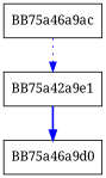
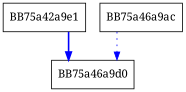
  digraph {
    fontname="Noto Serif"
    splines=ortho
    node [fontname="Noto Serif" shape=box]
    edge [color=blue fontname="Noto Serif"]
    n1 [label=BB75a42a9e1]
    BB75a46a9ac
    BB75a46a9d0
    n1 -> BB75a46a9d0 [style=bold]
-   BB75a46a9ac -> n1 [style=dotted]
+   BB75a46a9ac -> BB75a46a9d0 [style=dotted]
  }
